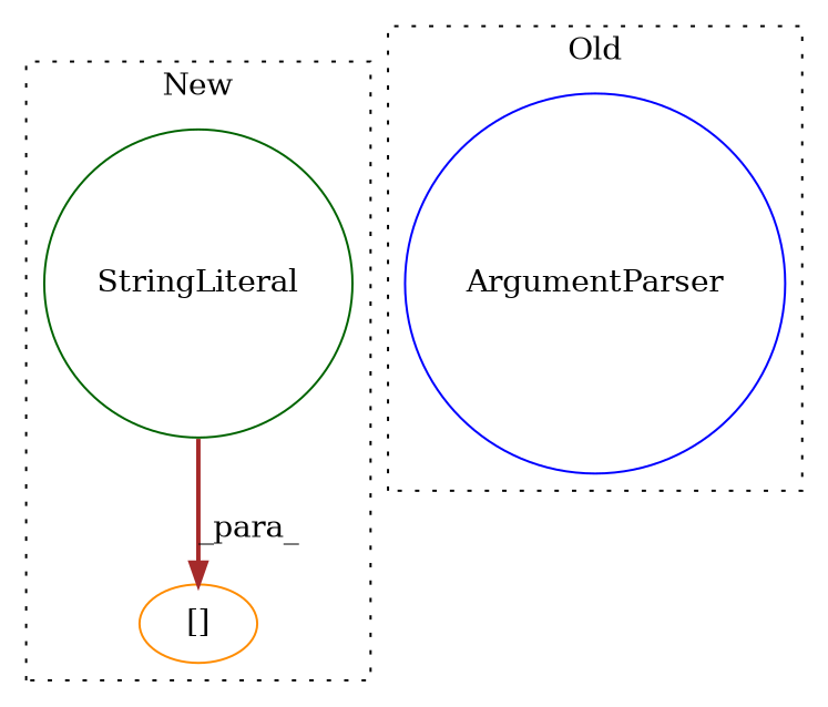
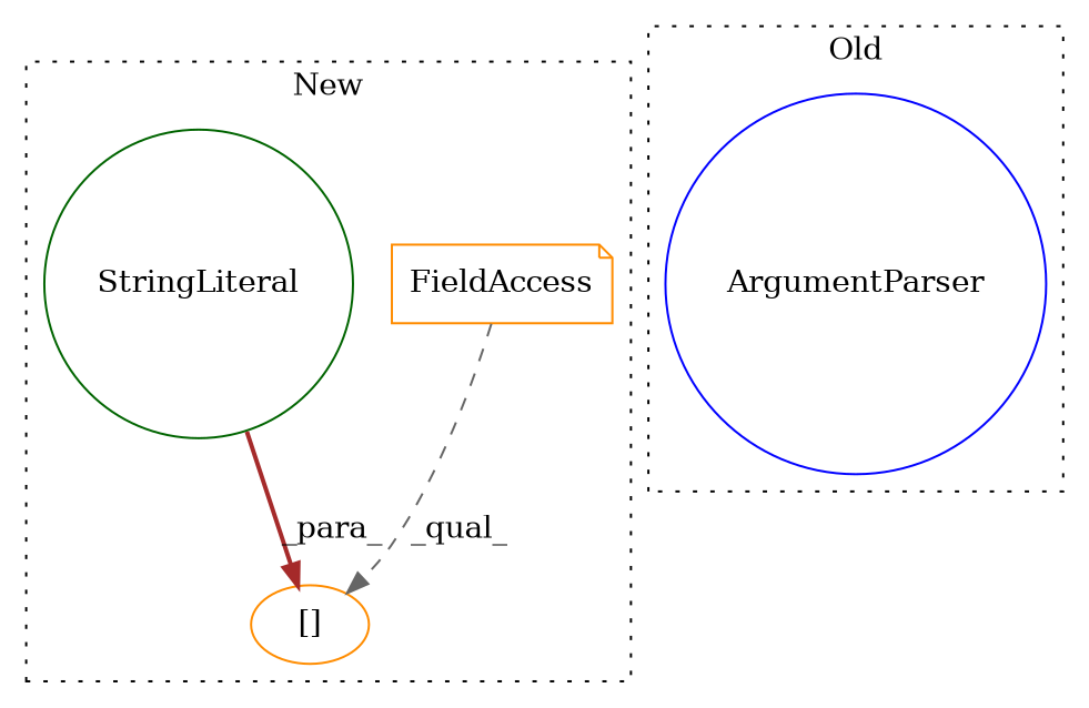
  digraph {
    node [shape=circle color=darkorange]
    n1 [a=2 l="9,1" label="[]" s="246,272" shape=ellipse]
+   n2 [a=22 l=8 label=FieldAccess s=246 shape=note]
    n3 [a=45 l=17 label=StringLiteral s=255 color=darkgreen]
    n4 [a=32 l=16 label=ArgumentParser s=300 color=blue]
    subgraph cluster_1 {
      label=New
      style=dotted
      n1
+     n2
      n3
    }
    subgraph cluster_2 {
      label=Old
      style=dotted
      n4
    }
+   n2 -> n1 [label=_qual_ color=gray40 style=dashed]
    n3 -> n1 [label=_para_ color=brown style=bold]
  }
